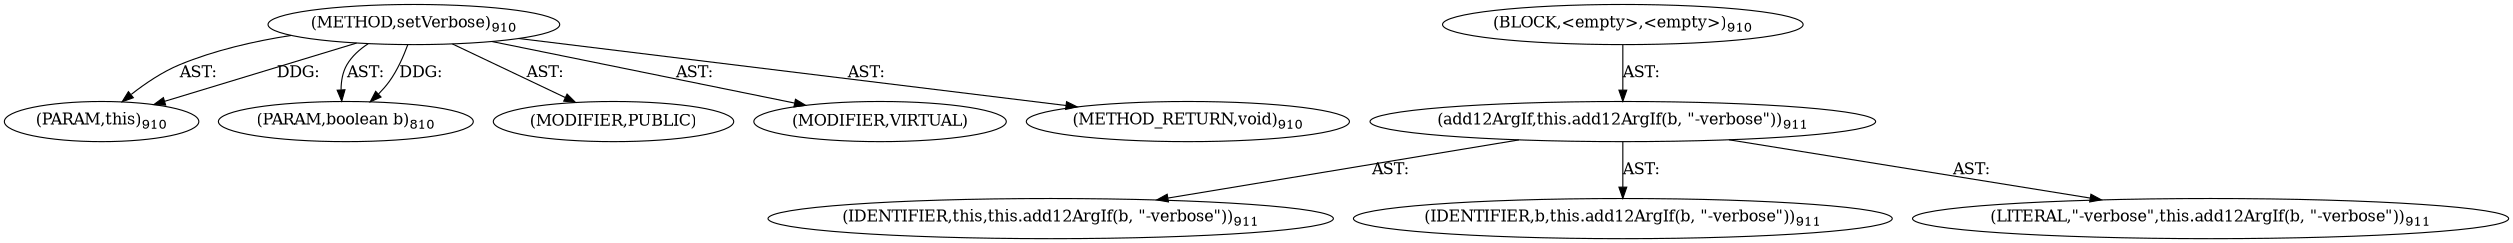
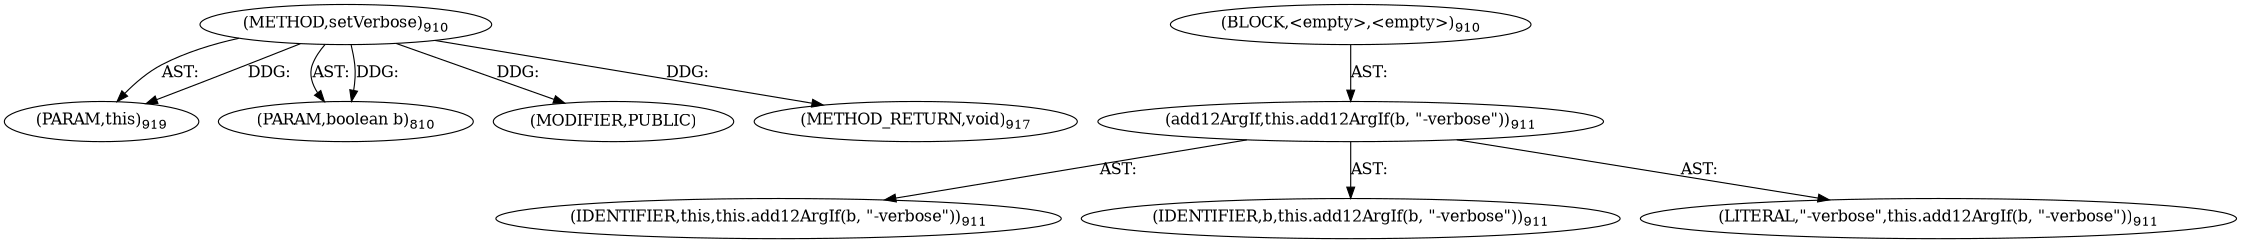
  digraph {
    n1 [label=<(METHOD,setVerbose)<SUB>910</SUB>>]
-   n2 [label=<(PARAM,this)<SUB>910</SUB>>]
+   n2 [label=<(PARAM,this)<SUB>919</SUB>>]
    n3 [label=<(PARAM,boolean b)<SUB>810</SUB>>]
    n4 [label=<(MODIFIER,PUBLIC)>]
-   n5 [label=<(MODIFIER,VIRTUAL)>]
-   n6 [label=<(METHOD_RETURN,void)<SUB>910</SUB>>]
+   n6 [label=<(METHOD_RETURN,void)<SUB>917</SUB>>]
    n7 [label=<(BLOCK,&lt;empty&gt;,&lt;empty&gt;)<SUB>910</SUB>>]
    n8 [label=<(add12ArgIf,this.add12ArgIf(b, &quot;-verbose&quot;))<SUB>911</SUB>>]
    n9 [label=<(IDENTIFIER,this,this.add12ArgIf(b, &quot;-verbose&quot;))<SUB>911</SUB>>]
    n10 [label=<(IDENTIFIER,b,this.add12ArgIf(b, &quot;-verbose&quot;))<SUB>911</SUB>>]
    n11 [label=<(LITERAL,&quot;-verbose&quot;,this.add12ArgIf(b, &quot;-verbose&quot;))<SUB>911</SUB>>]
    n1 -> n2 [label="AST: "]
    n1 -> n2 [label="DDG: "]
    n1 -> n3 [label="AST: "]
    n1 -> n3 [label="DDG: "]
-   n1 -> n4 [label="AST: "]
-   n1 -> n5 [label="AST: "]
-   n1 -> n6 [label="AST: "]
+   n1 -> n4 [label="DDG: "]
+   n1 -> n6 [label="DDG: "]
    n7 -> n8 [label="AST: "]
    n8 -> n9 [label="AST: "]
    n8 -> n10 [label="AST: "]
    n8 -> n11 [label="AST: "]
  }
